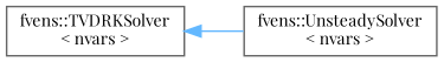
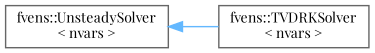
  digraph {
    rankdir=LR
    fontname="Playfair Display"
    node [color=grey40 fillcolor=white fontname="Playfair Display" fontsize=10 shape=box style=filled]
    n1 [height=0.2 label="fvens::UnsteadySolver\l\< nvars \>" width=0.4]
    n2 [height=0.2 label="fvens::TVDRKSolver\l\< nvars \>" width=0.4]
-   n2 -> n1 [color=steelblue1 dir=back fontname="Playfair Display" fontsize=10 labelfontname=Helvetica labelfontsize=10 style=solid]
+   n1 -> n2 [color=steelblue1 dir=back fontname="Playfair Display" fontsize=10 labelfontname=Helvetica labelfontsize=10 style=solid]
  }
